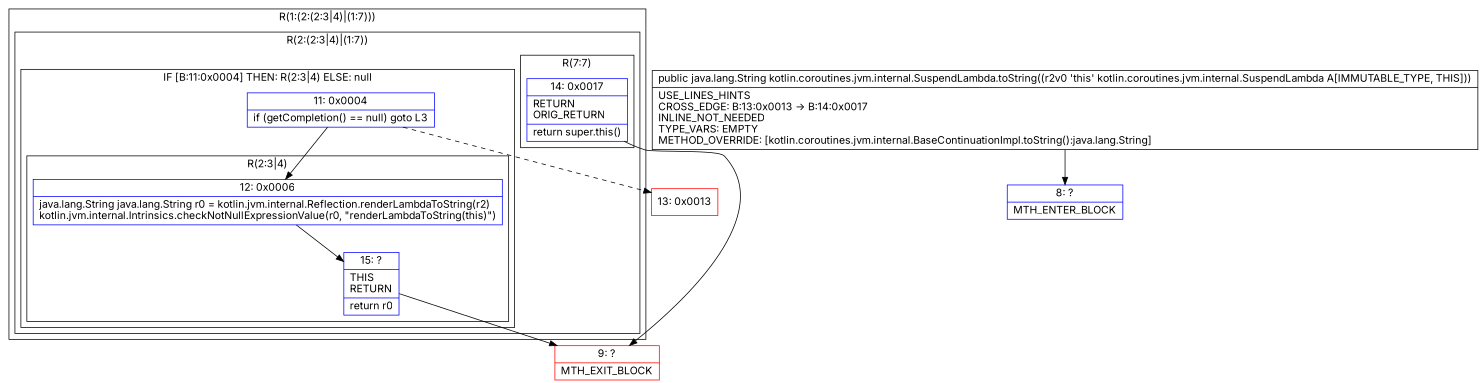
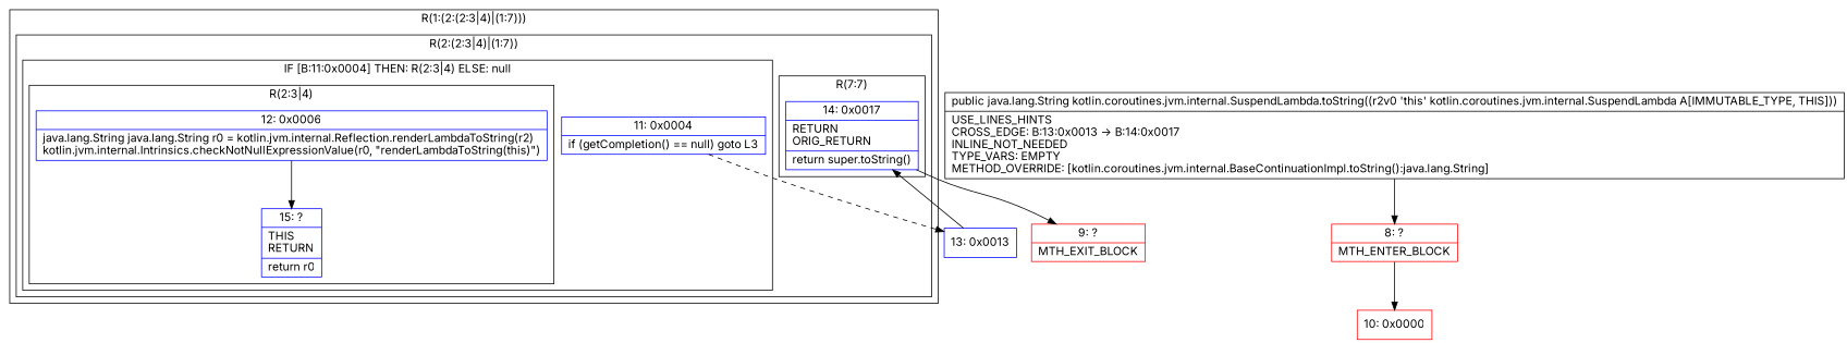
  digraph {
    fontname=Inter
    node [color=blue fontname=Inter shape=record]
    edge [fontname=Inter]
    n1 [label="{12\:\ 0x0006|java.lang.String java.lang.String r0 = kotlin.jvm.internal.Reflection.renderLambdaToString(r2)\lkotlin.jvm.internal.Intrinsics.checkNotNullExpressionValue(r0, \"renderLambdaToString(this)\")\l}"]
    n2 [label="{15\:\ ?|THIS\lRETURN\l|return r0\l}"]
    n3 [label="{11\:\ 0x0004|if (getCompletion() == null) goto L3\l}"]
-   n4 [label="{14\:\ 0x0017|RETURN\lORIG_RETURN\l|return super.this()\l}"]
+   n4 [label="{14\:\ 0x0017|RETURN\lORIG_RETURN\l|return super.toString()\l}"]
    n5 [color=red label="{9\:\ ?|MTH_EXIT_BLOCK\l}"]
-   n6 [color=red label="{13\:\ 0x0013}"]
-   n7 [label="{8\:\ ?|MTH_ENTER_BLOCK\l}"]
+   n6 [label="{13\:\ 0x0013}"]
+   n7 [color=red label="{8\:\ ?|MTH_ENTER_BLOCK\l}"]
+   n8 [color=red label="{10\:\ 0x0000}"]
    n9 [label="{public java.lang.String kotlin.coroutines.jvm.internal.SuspendLambda.toString((r2v0 'this' kotlin.coroutines.jvm.internal.SuspendLambda A[IMMUTABLE_TYPE, THIS]))  | USE_LINES_HINTS\lCROSS_EDGE: B:13:0x0013 \-\> B:14:0x0017\lINLINE_NOT_NEEDED\lTYPE_VARS: EMPTY\lMETHOD_OVERRIDE: [kotlin.coroutines.jvm.internal.BaseContinuationImpl.toString():java.lang.String]\l}" color=""]
    subgraph cluster_1 {
      label="R(1:(2:(2:3|4)|(1:7)))"
      subgraph cluster_2 {
        label="R(2:(2:3|4)|(1:7))"
        subgraph cluster_3 {
          label="IF [B:11:0x0004] THEN: R(2:3|4) ELSE: null"
          n3
          subgraph cluster_4 {
            label="R(2:3|4)"
            n1
            n2
          }
        }
        subgraph cluster_5 {
          label="R(7:7)"
          n4
        }
      }
    }
    n1 -> n2
-   n2 -> n5
-   n3 -> n1
    n3 -> n6 [style=dashed]
    n4 -> n5
+   n6 -> n4
+   n7 -> n8
    n9 -> n7
  }
